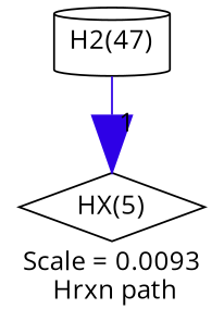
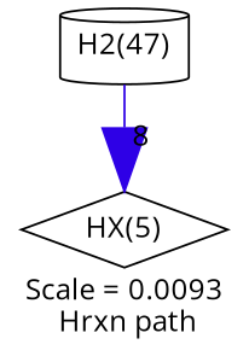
  digraph {
    fontname="Open Sans"
    label="Scale = 0.0093\l Hrxn path"
    node [fontname="Open Sans"]
    n1 [label="H2(47)" shape=cylinder]
    n2 [label="HX(5)" shape=diamond]
-   n1 -> n2 [arrowsize=3 color="0.7, 1.5, 0.9" fontname="Open Sans" label=" 1" style=solid]
+   n1 -> n2 [arrowsize=3 color="0.7, 1.5, 0.9" fontname="Open Sans" label=" 8" style=solid]
  }
